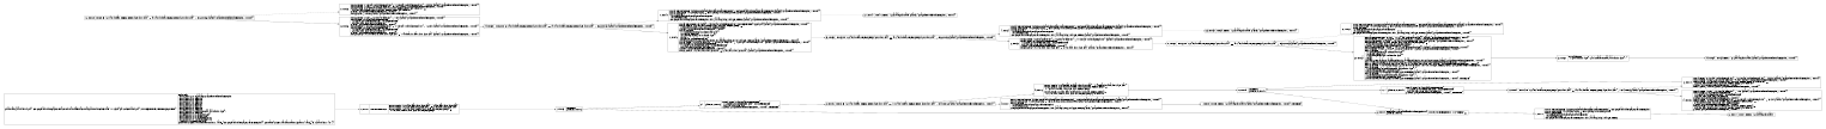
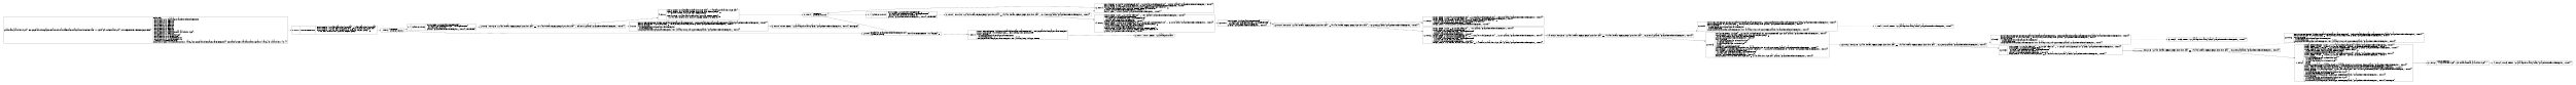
  digraph {
    rankdir=LR
    node [shape=record]
    n1 [label="{0\:\ 0x0000|MTH_ENTER_BLOCK\l|0x0000: CONST  (r10 I:?[int, float, short, byte, char]) = (2 ?[int, float, short, byte, char]) \l0x0001: CONST  (r9 I:?[int, float, short, byte, char]) = (\-1 ?[int, float, short, byte, char]) \l0x0002: CONST  (r8 I:?[int, float, boolean, short, byte, char, OBJECT, ARRAY]) = \l  (0 ?[int, float, boolean, short, byte, char, OBJECT, ARRAY])\l \l}"]
    n2 [label="{1\:\ 0x0003|SYNTHETIC\lSplitter:B:1:0x0003\l}"]
    n3 [label="{2\:\ ?|Splitter:B:1:0x0003\l|0x0003: AGET  (r8 I:byte A[IMMUTABLE_TYPE]) = \l  (r11 I:byte[] A[D('codecPrivate' byte[]), IMMUTABLE_TYPE])\l  (r8 I:?[int, short, byte, char])\l A[Catch:\{ ArrayIndexOutOfBoundsException \-\> 0x000f \}, TRY_ENTER]\l}"]
    n4 [label="{6\:\ 0x000f|ExcHandler: ArrayIndexOutOfBoundsException null\lSplitter:B:1:0x0003\l|0x000f: MOVE_EXCEPTION  (r0 I:?[OBJECT]) =  \l}"]
    n5 [label="{3\:\ 0x0005|0x0005: IF  (r8 I:?[int, boolean, OBJECT, ARRAY, byte, short, char]) == (r10 I:?[int, boolean, OBJECT, ARRAY, byte, short, char])  \-\> B:9:0x0018 A[Catch:\{ ArrayIndexOutOfBoundsException \-\> 0x000f \}]\l}"]
-   n6 [label="{7\:\ 0x0010|0x0010: NEW_INSTANCE  (r8 I:com.google.android.exoplayer2.ParserException) =  com.google.android.exoplayer2.ParserException \l0x0012: CONST_STR  (r9 I:java.lang.String) =  \"Error parsing vorbis codec private\" \l0x0014: ARGUMENT  \l  (r8 I:com.google.android.exoplayer2.ParserException)\l  (r9 I:java.lang.String)\l com.google.android.exoplayer2.ParserException.\<init\>(java.lang.String):void type: DIRECT \l}"]
+   n6 [label="{7\:\ 0x0010|0x0010: NEW_INSTANCE  (r8 I:com.google.android.exoplayer2.ParserException) =  com.google.android.exoplayer2.ParserException \l0x0012: CONST_STR  (r9 I:java.lang.String) =  \"Error parsing vorbis codec private\" \l0x0014: INVOKE  \l  (r8 I:com.google.android.exoplayer2.ParserException)\l  (r9 I:java.lang.String)\l com.google.android.exoplayer2.ParserException.\<init\>(java.lang.String):void type: DIRECT \l}"]
    n7 [label="{4\:\ 0x0007|0x0007: NEW_INSTANCE  (r8 I:com.google.android.exoplayer2.ParserException) =  com.google.android.exoplayer2.ParserException A[Catch:\{ ArrayIndexOutOfBoundsException \-\> 0x000f \}]\l0x0009: CONST_STR  (r9 I:java.lang.String) =  \"Error parsing vorbis codec private\" A[Catch:\{ ArrayIndexOutOfBoundsException \-\> 0x000f \}]\l0x000b: INVOKE  \l  (r8 I:com.google.android.exoplayer2.ParserException)\l  (r9 I:java.lang.String)\l com.google.android.exoplayer2.ParserException.\<init\>(java.lang.String):void type: DIRECT A[Catch:\{ ArrayIndexOutOfBoundsException \-\> 0x000f \}]\l}"]
    n8 [label="{9\:\ 0x0018|0x0018: CONST  (r2 I:?[boolean, int, float, short, byte, char]) = (1 ?[boolean, int, float, short, byte, char]) \l0x0019: CONST  (r6 I:?[int, float, boolean, short, byte, char, OBJECT, ARRAY]) = \l  (0 ?[int, float, boolean, short, byte, char, OBJECT, ARRAY])\l \l0x001a: MOVE  (r3 I:?[int, float, boolean, short, byte, char, OBJECT, ARRAY]) = \l  (r2 I:?[int, float, boolean, short, byte, char, OBJECT, ARRAY] A[D('offset' int)])\l \l}"]
    n9 [label="{5\:\ 0x000e|0x000e: THROW  (r8 I:java.lang.Throwable) A[Catch:\{ ArrayIndexOutOfBoundsException \-\> 0x000f \}, TRY_LEAVE]\l}"]
    n10 [label="{10\:\ 0x001b|SYNTHETIC\lSplitter:B:10:0x001b\l}"]
    n11 [label="{8\:\ 0x0017|0x0017: THROW  (r8 I:java.lang.Throwable) \l}"]
    n12 [label="{11\:\ ?|Splitter:B:10:0x001b\l|0x001b: AGET  (r8 I:byte A[IMMUTABLE_TYPE]) = \l  (r11 I:byte[] A[D('codecPrivate' byte[]), IMMUTABLE_TYPE])\l  (r3 I:?[int, short, byte, char] A[D('offset' int)])\l A[Catch:\{ ArrayIndexOutOfBoundsException \-\> 0x000f \}, TRY_ENTER]\l}"]
    n13 [label="{12\:\ 0x001d|0x001d: IF  (r8 I:?[int, boolean, OBJECT, ARRAY, byte, short, char]) != (r9 I:?[int, boolean, OBJECT, ARRAY, byte, short, char])  \-\> B:14:0x0025 A[Catch:\{ ArrayIndexOutOfBoundsException \-\> 0x000f \}]\l}"]
    n14 [label="{13\:\ 0x001f|0x001f: ARITH  (r6 I:int A[D('vorbisInfoLength' int)]) = (r6 I:int A[D('vorbisInfoLength' int)]) + (255 int) A[Catch:\{ ArrayIndexOutOfBoundsException \-\> 0x000f \}]\l0x0021: ARITH  (r2 I:int) = (r3 I:int A[D('offset' int)]) + (1 int) A[Catch:\{ ArrayIndexOutOfBoundsException \-\> 0x000f \}]\l0x0023: MOVE  (r3 I:?[int, float, boolean, short, byte, char, OBJECT, ARRAY] A[D('offset' int)]) = \l  (r2 I:?[int, float, boolean, short, byte, char, OBJECT, ARRAY] A[D('offset' int)])\l A[Catch:\{ ArrayIndexOutOfBoundsException \-\> 0x000f \}]\l0x0024: GOTO  \-\> 0x001b A[Catch:\{ ArrayIndexOutOfBoundsException \-\> 0x000f \}]\l}"]
    n15 [label="{14\:\ 0x0025|0x0025: ARITH  (r2 I:int) = (r3 I:int A[D('offset' int)]) + (1 int) A[Catch:\{ ArrayIndexOutOfBoundsException \-\> 0x000f \}]\l0x0027: AGET  (r8 I:byte A[IMMUTABLE_TYPE]) = \l  (r11 I:byte[] A[D('codecPrivate' byte[]), IMMUTABLE_TYPE])\l  (r3 I:?[int, short, byte, char] A[D('offset' int)])\l A[Catch:\{ ArrayIndexOutOfBoundsException \-\> 0x000f \}]\l0x0029: ARITH  (r6 I:int A[D('vorbisInfoLength' int)]) = (r6 I:int A[D('vorbisInfoLength' int)]) + (r8 I:int) A[Catch:\{ ArrayIndexOutOfBoundsException \-\> 0x000f \}]\l0x002a: CONST  (r7 I:?[int, float, boolean, short, byte, char, OBJECT, ARRAY]) = \l  (0 ?[int, float, boolean, short, byte, char, OBJECT, ARRAY])\l A[Catch:\{ ArrayIndexOutOfBoundsException \-\> 0x000f \}]\l0x002b: MOVE  (r3 I:?[int, float, boolean, short, byte, char, OBJECT, ARRAY]) = \l  (r2 I:?[int, float, boolean, short, byte, char, OBJECT, ARRAY] A[D('offset' int)])\l A[Catch:\{ ArrayIndexOutOfBoundsException \-\> 0x000f \}]\l}"]
+   n16 [label="{15\:\ 0x002c|0x002c: AGET  (r8 I:byte A[IMMUTABLE_TYPE]) = \l  (r11 I:byte[] A[D('codecPrivate' byte[]), IMMUTABLE_TYPE])\l  (r3 I:?[int, short, byte, char] A[D('offset' int)])\l A[Catch:\{ ArrayIndexOutOfBoundsException \-\> 0x000f \}]\l}"]
    n17 [label="{16\:\ 0x002e|0x002e: IF  (r8 I:?[int, boolean, OBJECT, ARRAY, byte, short, char]) != (r9 I:?[int, boolean, OBJECT, ARRAY, byte, short, char])  \-\> B:18:0x0036 A[Catch:\{ ArrayIndexOutOfBoundsException \-\> 0x000f \}]\l}"]
    n18 [label="{17\:\ 0x0030|0x0030: ARITH  (r7 I:int A[D('vorbisSkipLength' int)]) = (r7 I:int A[D('vorbisSkipLength' int)]) + (255 int) A[Catch:\{ ArrayIndexOutOfBoundsException \-\> 0x000f \}]\l0x0032: ARITH  (r2 I:int) = (r3 I:int A[D('offset' int)]) + (1 int) A[Catch:\{ ArrayIndexOutOfBoundsException \-\> 0x000f \}]\l0x0034: MOVE  (r3 I:?[int, float, boolean, short, byte, char, OBJECT, ARRAY] A[D('offset' int)]) = \l  (r2 I:?[int, float, boolean, short, byte, char, OBJECT, ARRAY] A[D('offset' int)])\l A[Catch:\{ ArrayIndexOutOfBoundsException \-\> 0x000f \}]\l0x0035: GOTO  \-\> 0x002c A[Catch:\{ ArrayIndexOutOfBoundsException \-\> 0x000f \}]\l}"]
    n19 [label="{18\:\ 0x0036|0x0036: ARITH  (r2 I:int) = (r3 I:int A[D('offset' int)]) + (1 int) A[Catch:\{ ArrayIndexOutOfBoundsException \-\> 0x000f \}]\l0x0038: AGET  (r8 I:byte A[IMMUTABLE_TYPE]) = \l  (r11 I:byte[] A[D('codecPrivate' byte[]), IMMUTABLE_TYPE])\l  (r3 I:?[int, short, byte, char] A[D('offset' int)])\l A[Catch:\{ ArrayIndexOutOfBoundsException \-\> 0x000f \}]\l0x003a: ARITH  (r7 I:int A[D('vorbisSkipLength' int)]) = (r7 I:int A[D('vorbisSkipLength' int)]) + (r8 I:int) A[Catch:\{ ArrayIndexOutOfBoundsException \-\> 0x000f \}]\l0x003b: AGET  (r8 I:byte A[IMMUTABLE_TYPE]) = \l  (r11 I:byte[] A[D('codecPrivate' byte[]), IMMUTABLE_TYPE])\l  (r2 I:?[int, short, byte, char] A[D('offset' int)])\l A[Catch:\{ ArrayIndexOutOfBoundsException \-\> 0x000f \}]\l0x003d: CONST  (r9 I:?[boolean, int, float, short, byte, char]) = (1 ?[boolean, int, float, short, byte, char]) A[Catch:\{ ArrayIndexOutOfBoundsException \-\> 0x000f \}]\l}"]
    n20 [label="{19\:\ 0x003e|0x003e: IF  (r8 I:?[int, boolean, OBJECT, ARRAY, byte, short, char]) == (r9 I:?[int, boolean, OBJECT, ARRAY, byte, short, char])  \-\> B:22:0x0048 A[Catch:\{ ArrayIndexOutOfBoundsException \-\> 0x000f \}]\l}"]
    n21 [label="{20\:\ 0x0040|0x0040: NEW_INSTANCE  (r8 I:com.google.android.exoplayer2.ParserException) =  com.google.android.exoplayer2.ParserException A[Catch:\{ ArrayIndexOutOfBoundsException \-\> 0x000f \}]\l0x0042: CONST_STR  (r9 I:java.lang.String) =  \"Error parsing vorbis codec private\" A[Catch:\{ ArrayIndexOutOfBoundsException \-\> 0x000f \}]\l0x0044: INVOKE  \l  (r8 I:com.google.android.exoplayer2.ParserException)\l  (r9 I:java.lang.String)\l com.google.android.exoplayer2.ParserException.\<init\>(java.lang.String):void type: DIRECT A[Catch:\{ ArrayIndexOutOfBoundsException \-\> 0x000f \}]\l}"]
    n22 [label="{22\:\ 0x0048|0x0048: NEW_ARRAY  (r5 I:byte[]) = (r6 I:int A[D('vorbisInfoLength' int), IMMUTABLE_TYPE]) type: byte[] A[Catch:\{ ArrayIndexOutOfBoundsException \-\> 0x000f \}]\l0x004a: CONST  (r8 I:?[int, float, boolean, short, byte, char, OBJECT, ARRAY]) = \l  (0 ?[int, float, boolean, short, byte, char, OBJECT, ARRAY])\l A[Catch:\{ ArrayIndexOutOfBoundsException \-\> 0x000f \}]\l0x004b: INVOKE  \l  (r11 I:java.lang.Object A[D('codecPrivate' byte[])])\l  (r2 I:int A[D('offset' int)])\l  (r5 I:java.lang.Object A[D('vorbisInfo' byte[])])\l  (r8 I:int)\l  (r6 I:int A[D('vorbisInfoLength' int)])\l java.lang.System.arraycopy(java.lang.Object, int, java.lang.Object, int, int):void type: STATIC A[Catch:\{ ArrayIndexOutOfBoundsException \-\> 0x000f \}]\l0x004e: ARITH  (r2 I:int A[D('offset' int)]) = (r2 I:int A[D('offset' int)]) + (r6 I:int A[D('vorbisInfoLength' int)]) A[Catch:\{ ArrayIndexOutOfBoundsException \-\> 0x000f \}]\l0x004f: AGET  (r8 I:byte A[IMMUTABLE_TYPE]) = \l  (r11 I:byte[] A[D('codecPrivate' byte[]), IMMUTABLE_TYPE])\l  (r2 I:?[int, short, byte, char] A[D('offset' int)])\l A[Catch:\{ ArrayIndexOutOfBoundsException \-\> 0x000f \}]\l0x0051: CONST  (r9 I:?[int, float, short, byte, char]) = (3 ?[int, float, short, byte, char]) A[Catch:\{ ArrayIndexOutOfBoundsException \-\> 0x000f \}]\l}"]
    n23 [label="{21\:\ 0x0047|0x0047: THROW  (r8 I:java.lang.Throwable) A[Catch:\{ ArrayIndexOutOfBoundsException \-\> 0x000f \}]\l}"]
    n24 [label="{23\:\ 0x0052|0x0052: IF  (r8 I:?[int, boolean, OBJECT, ARRAY, byte, short, char]) == (r9 I:?[int, boolean, OBJECT, ARRAY, byte, short, char])  \-\> B:26:0x005c A[Catch:\{ ArrayIndexOutOfBoundsException \-\> 0x000f \}]\l}"]
    n25 [label="{24\:\ 0x0054|0x0054: NEW_INSTANCE  (r8 I:com.google.android.exoplayer2.ParserException) =  com.google.android.exoplayer2.ParserException A[Catch:\{ ArrayIndexOutOfBoundsException \-\> 0x000f \}]\l0x0056: CONST_STR  (r9 I:java.lang.String) =  \"Error parsing vorbis codec private\" A[Catch:\{ ArrayIndexOutOfBoundsException \-\> 0x000f \}]\l0x0058: INVOKE  \l  (r8 I:com.google.android.exoplayer2.ParserException)\l  (r9 I:java.lang.String)\l com.google.android.exoplayer2.ParserException.\<init\>(java.lang.String):void type: DIRECT A[Catch:\{ ArrayIndexOutOfBoundsException \-\> 0x000f \}]\l}"]
    n26 [label="{26\:\ 0x005c|0x005c: ARITH  (r2 I:int A[D('offset' int)]) = (r2 I:int A[D('offset' int)]) + (r7 I:int A[D('vorbisSkipLength' int)]) A[Catch:\{ ArrayIndexOutOfBoundsException \-\> 0x000f \}]\l0x005d: AGET  (r8 I:byte A[IMMUTABLE_TYPE]) = \l  (r11 I:byte[] A[D('codecPrivate' byte[]), IMMUTABLE_TYPE])\l  (r2 I:?[int, short, byte, char] A[D('offset' int)])\l A[Catch:\{ ArrayIndexOutOfBoundsException \-\> 0x000f \}]\l0x005f: CONST  (r9 I:?[int, float, short, byte, char]) = (5 ?[int, float, short, byte, char]) A[Catch:\{ ArrayIndexOutOfBoundsException \-\> 0x000f \}]\l}"]
    n27 [label="{25\:\ 0x005b|0x005b: THROW  (r8 I:java.lang.Throwable) A[Catch:\{ ArrayIndexOutOfBoundsException \-\> 0x000f \}]\l}"]
    n28 [label="{27\:\ 0x0060|0x0060: IF  (r8 I:?[int, boolean, OBJECT, ARRAY, byte, short, char]) == (r9 I:?[int, boolean, OBJECT, ARRAY, byte, short, char])  \-\> B:30:0x006a A[Catch:\{ ArrayIndexOutOfBoundsException \-\> 0x000f \}]\l}"]
    n29 [label="{28\:\ 0x0062|0x0062: NEW_INSTANCE  (r8 I:com.google.android.exoplayer2.ParserException) =  com.google.android.exoplayer2.ParserException A[Catch:\{ ArrayIndexOutOfBoundsException \-\> 0x000f \}]\l0x0064: CONST_STR  (r9 I:java.lang.String) =  \"Error parsing vorbis codec private\" A[Catch:\{ ArrayIndexOutOfBoundsException \-\> 0x000f \}]\l0x0066: INVOKE  \l  (r8 I:com.google.android.exoplayer2.ParserException)\l  (r9 I:java.lang.String)\l com.google.android.exoplayer2.ParserException.\<init\>(java.lang.String):void type: DIRECT A[Catch:\{ ArrayIndexOutOfBoundsException \-\> 0x000f \}]\l}"]
    n30 [label="{30\:\ 0x006a|0x006a: ARRAY_LENGTH  (r8 I:int) = (r11 I:?[] A[D('codecPrivate' byte[])]) A[Catch:\{ ArrayIndexOutOfBoundsException \-\> 0x000f \}]\l0x006b: ARITH  (r8 I:int) = (r8 I:int) \- (r2 I:int A[D('offset' int)]) A[Catch:\{ ArrayIndexOutOfBoundsException \-\> 0x000f \}]\l0x006c: NEW_ARRAY  (r4 I:byte[]) = (r8 I:int A[IMMUTABLE_TYPE]) type: byte[] A[Catch:\{ ArrayIndexOutOfBoundsException \-\> 0x000f \}]\l0x006e: CONST  (r8 I:?[int, float, boolean, short, byte, char, OBJECT, ARRAY]) = \l  (0 ?[int, float, boolean, short, byte, char, OBJECT, ARRAY])\l A[Catch:\{ ArrayIndexOutOfBoundsException \-\> 0x000f \}]\l0x006f: ARRAY_LENGTH  (r9 I:int) = (r11 I:?[] A[D('codecPrivate' byte[])]) A[Catch:\{ ArrayIndexOutOfBoundsException \-\> 0x000f \}]\l0x0070: ARITH  (r9 I:int) = (r9 I:int) \- (r2 I:int A[D('offset' int)]) A[Catch:\{ ArrayIndexOutOfBoundsException \-\> 0x000f \}]\l0x0071: INVOKE  \l  (r11 I:java.lang.Object A[D('codecPrivate' byte[])])\l  (r2 I:int A[D('offset' int)])\l  (r4 I:java.lang.Object A[D('vorbisBooks' byte[])])\l  (r8 I:int)\l  (r9 I:int)\l java.lang.System.arraycopy(java.lang.Object, int, java.lang.Object, int, int):void type: STATIC A[Catch:\{ ArrayIndexOutOfBoundsException \-\> 0x000f \}]\l0x0074: NEW_INSTANCE  (r1 I:java.util.ArrayList) =  java.util.ArrayList A[Catch:\{ ArrayIndexOutOfBoundsException \-\> 0x000f \}]\l0x0076: CONST  (r8 I:?[int, float, short, byte, char]) = (2 ?[int, float, short, byte, char]) A[Catch:\{ ArrayIndexOutOfBoundsException \-\> 0x000f \}]\l0x0077: INVOKE  (r1 I:java.util.ArrayList), (r8 I:int) java.util.ArrayList.\<init\>(int):void type: DIRECT A[Catch:\{ ArrayIndexOutOfBoundsException \-\> 0x000f \}]\l0x007a: INVOKE  \l  (r1 I:java.util.List A[D('initializationData' java.util.List\<byte[]\>)])\l  (r5 I:java.lang.Object A[D('vorbisInfo' byte[])])\l java.util.List.add(java.lang.Object):boolean type: INTERFACE A[Catch:\{ ArrayIndexOutOfBoundsException \-\> 0x000f \}]\l0x007d: INVOKE  \l  (r1 I:java.util.List A[D('initializationData' java.util.List\<byte[]\>)])\l  (r4 I:java.lang.Object A[D('vorbisBooks' byte[])])\l java.util.List.add(java.lang.Object):boolean type: INTERFACE A[Catch:\{ ArrayIndexOutOfBoundsException \-\> 0x000f \}, TRY_LEAVE]\l}"]
    n31 [label="{31\:\ 0x0080|0x0080: RETURN  \l  (r1 I:java.util.List\<byte[]\> A[D('initializationData' java.util.List\<byte[]\>)])\l \l}"]
    n32 [label="{29\:\ 0x0069|0x0069: THROW  (r8 I:java.lang.Throwable) A[Catch:\{ ArrayIndexOutOfBoundsException \-\> 0x000f \}]\l}"]
    n33 [label="{private static java.util.List\<byte[]\> com.google.android.exoplayer2.extractor.mkv.MatroskaExtractor.Track.parseVorbisCodecPrivate((r11 I:byte[] A[D('codecPrivate' byte[]), IMMUTABLE_TYPE, METHOD_ARGUMENT]))  | Debug Info:\l  0x0010\-0x0018: r0 'e' java.lang.ArrayIndexOutOfBoundsException\l  0x0019\-0x001b: r2 'offset' int\l  0x001b\-0x0023: r3 'offset' int\l  0x0023\-0x0024: r2 'offset' int\l  0x0024\-0x0027: r3 'offset' int\l  0x0027\-0x002c: r2 'offset' int\l  0x002c\-0x0034: r3 'offset' int\l  0x0034\-0x0035: r2 'offset' int\l  0x0035\-0x0038: r3 'offset' int\l  0x007a\-0x0080: r1 'initializationData' java.util.List\<byte[]\>\l  0x0038\-0x0080: r2 'offset' int\l  0x006e\-0x0080: r4 'vorbisBooks' byte[]\l  0x004a\-0x0080: r5 'vorbisInfo' byte[]\l  0x001a\-0x0080: r6 'vorbisInfoLength' int\l  0x002b\-0x0080: r7 'vorbisSkipLength' int\l  ?\-0x0080: r11 'codecPrivate' byte[]\lAnnotation[SYSTEM, dalvik.annotation.Throws, \{value=[com.google.android.exoplayer2.ParserException]\}], Annotation[SYSTEM, dalvik.annotation.Signature, \{value=[([B), Ljava\/util\/List, \<[B\>;]\}]\l}"]
    n1 -> n2
    n2 -> n3
    n2 -> n4
    n3 -> n5
    n4 -> n6
    n5 -> n7 [style=dashed]
    n5 -> n8
    n6 -> n11
    n7 -> n9
    n8 -> n10
    n10 -> n4
    n10 -> n12
    n12 -> n13
    n13 -> n14 [style=dashed]
    n13 -> n15
    n14 -> n10
+   n15 -> n16
+   n16 -> n17
    n17 -> n18 [style=dashed]
    n17 -> n19
+   n18 -> n16
    n19 -> n20
    n20 -> n21 [style=dashed]
    n20 -> n22
    n21 -> n23 [style=dashed]
    n22 -> n24
    n24 -> n25 [style=dashed]
    n24 -> n26
    n25 -> n27 [style=dashed]
    n26 -> n28
    n28 -> n29 [style=dashed]
    n28 -> n30
    n30 -> n31
    n31 -> n32
    n33 -> n1
  }
